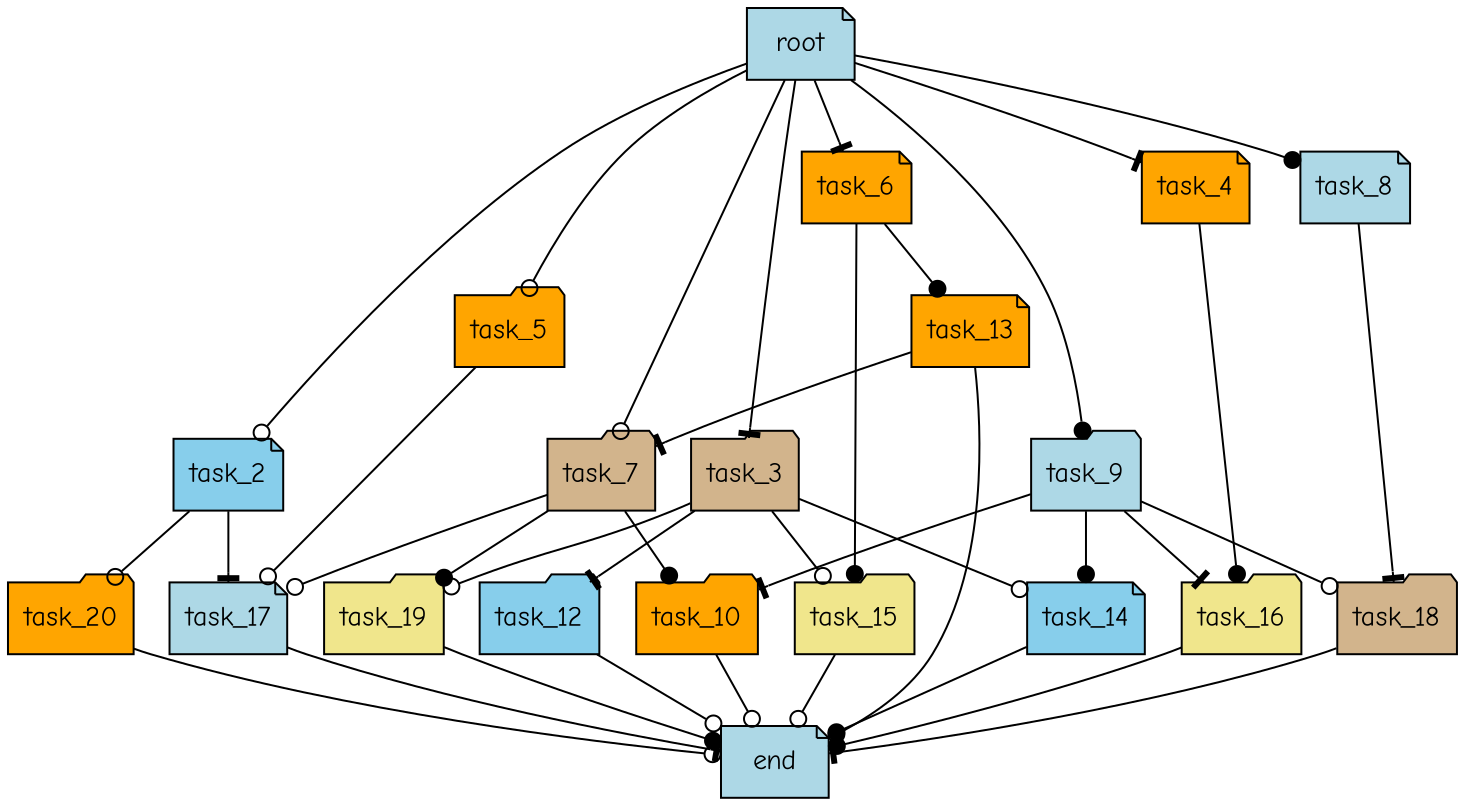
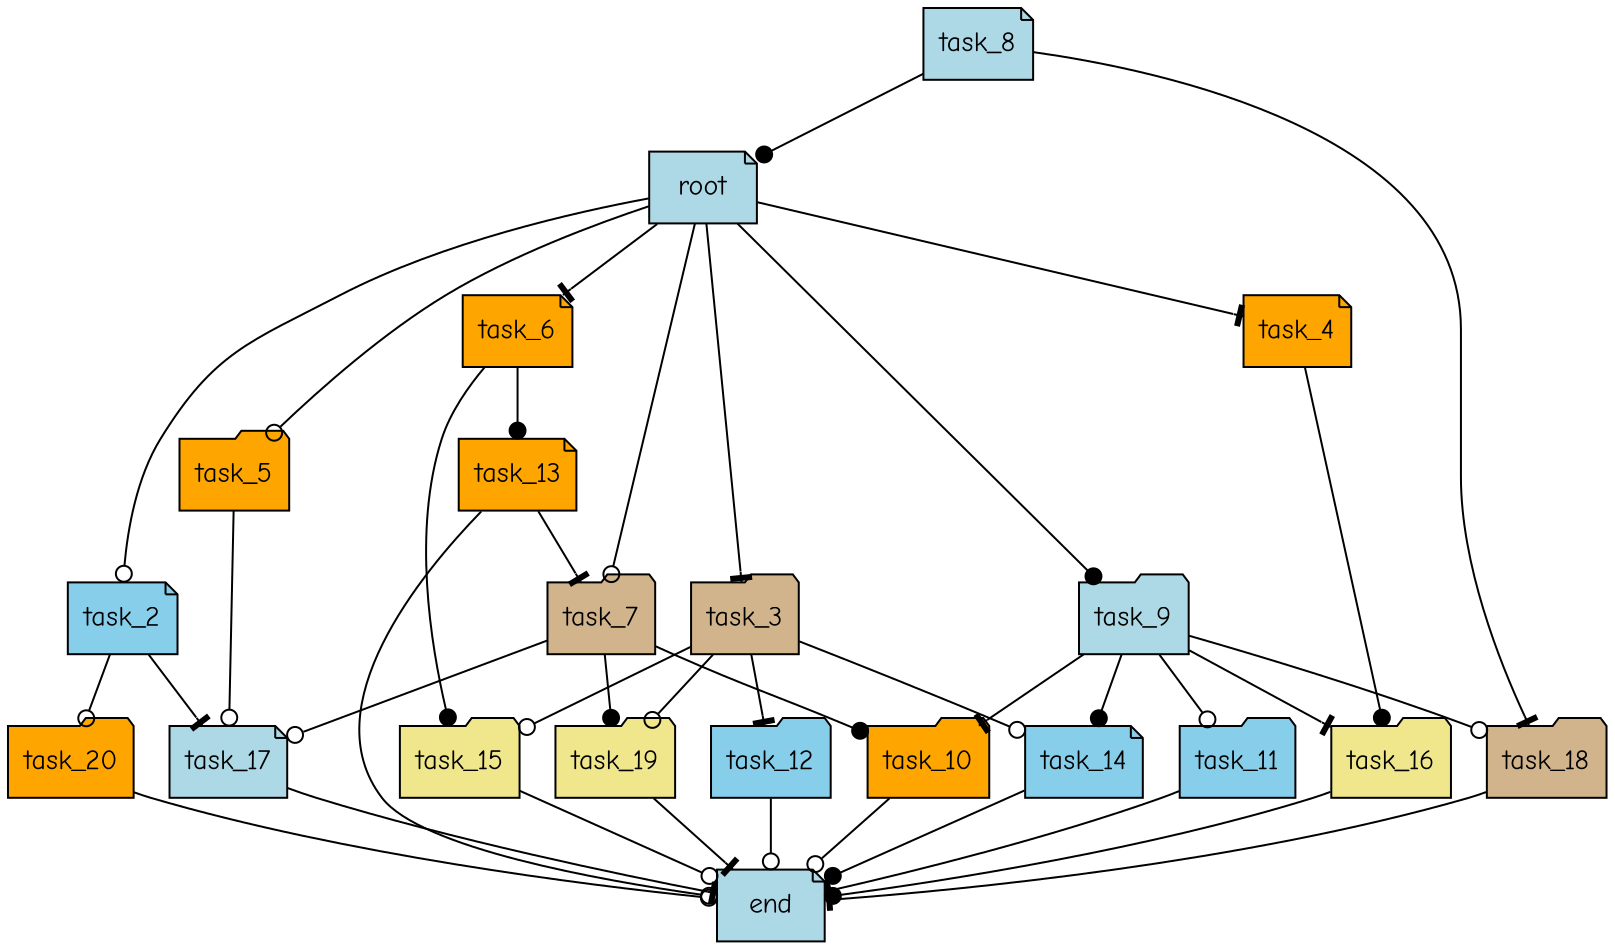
  digraph {
    fontname="Comic Neue"
    node [fillcolor=orange fontname="Comic Neue" shape=folder style=filled]
    edge [arrowhead=odot fontname="Comic Neue"]
    root [fillcolor=lightblue shape=note]
    task_2 [fillcolor=skyblue shape=note]
    task_3 [fillcolor=tan]
    task_4 [shape=note]
    task_5
    task_6 [shape=note]
    task_7 [fillcolor=tan]
    task_8 [fillcolor=lightblue shape=note]
    task_9 [fillcolor=lightblue]
    task_17 [fillcolor=lightblue shape=note]
    task_20
    task_12 [fillcolor=skyblue]
    task_14 [fillcolor=skyblue shape=note]
    task_15 [fillcolor=khaki]
    task_19 [fillcolor=khaki]
    task_16 [fillcolor=khaki]
    task_13 [shape=note]
    task_10
    task_18 [fillcolor=tan]
+   task_11 [fillcolor=skyblue]
    end [fillcolor=lightblue shape=note]
    root -> task_2
    root -> task_3 [arrowhead=tee]
    root -> task_4 [arrowhead=tee]
    root -> task_5
    root -> task_6 [arrowhead=tee]
    root -> task_7
-   root -> task_8 [arrowhead=dot]
+   task_8 -> root [arrowhead=dot]
    root -> task_9 [arrowhead=dot]
    task_2 -> task_17 [arrowhead=tee]
    task_2 -> task_20
    task_3 -> task_12 [arrowhead=tee]
    task_3 -> task_14
    task_3 -> task_15
    task_3 -> task_19
    task_4 -> task_16 [arrowhead=dot]
    task_5 -> task_17
    task_6 -> task_15 [arrowhead=dot]
    task_6 -> task_13 [arrowhead=dot]
    task_7 -> task_17
    task_7 -> task_19 [arrowhead=dot]
    task_7 -> task_10 [arrowhead=dot]
    task_8 -> task_18 [arrowhead=tee]
    task_9 -> task_14 [arrowhead=dot]
    task_9 -> task_16 [arrowhead=tee]
    task_9 -> task_10 [arrowhead=tee]
    task_9 -> task_18
+   task_9 -> task_11
    task_17 -> end [arrowhead=tee]
    task_20 -> end
    task_12 -> end
    task_14 -> end [arrowhead=dot]
    task_15 -> end
-   task_19 -> end [arrowhead=dot]
+   task_19 -> end [arrowhead=tee]
    task_16 -> end [arrowhead=dot]
    task_13 -> task_7 [arrowhead=tee]
    task_13 -> end
    task_10 -> end
    task_18 -> end [arrowhead=tee]
+   task_11 -> end [arrowhead=tee]
  }
